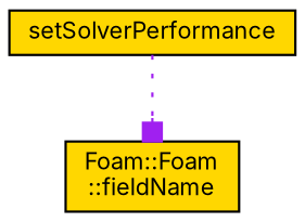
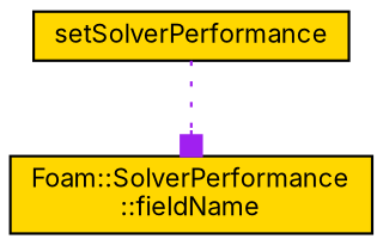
  digraph {
    rankdir=TB
    fontname=Inter
    node [color=black fillcolor=gold fontname=Inter fontsize=10 shape=record style=filled]
    n1 [fontcolor=black height=0.2 label=setSolverPerformance width=0.4]
-   n2 [height=0.2 label="Foam::Foam\l::fieldName" width=0.4]
+   n2 [height=0.2 label="Foam::SolverPerformance\l::fieldName" width=0.4]
    n1 -> n2 [color=purple fontname=Inter fontsize=10 labelfontname=FreeSans labelfontsize=10 style=dotted arrowhead=box]
  }
